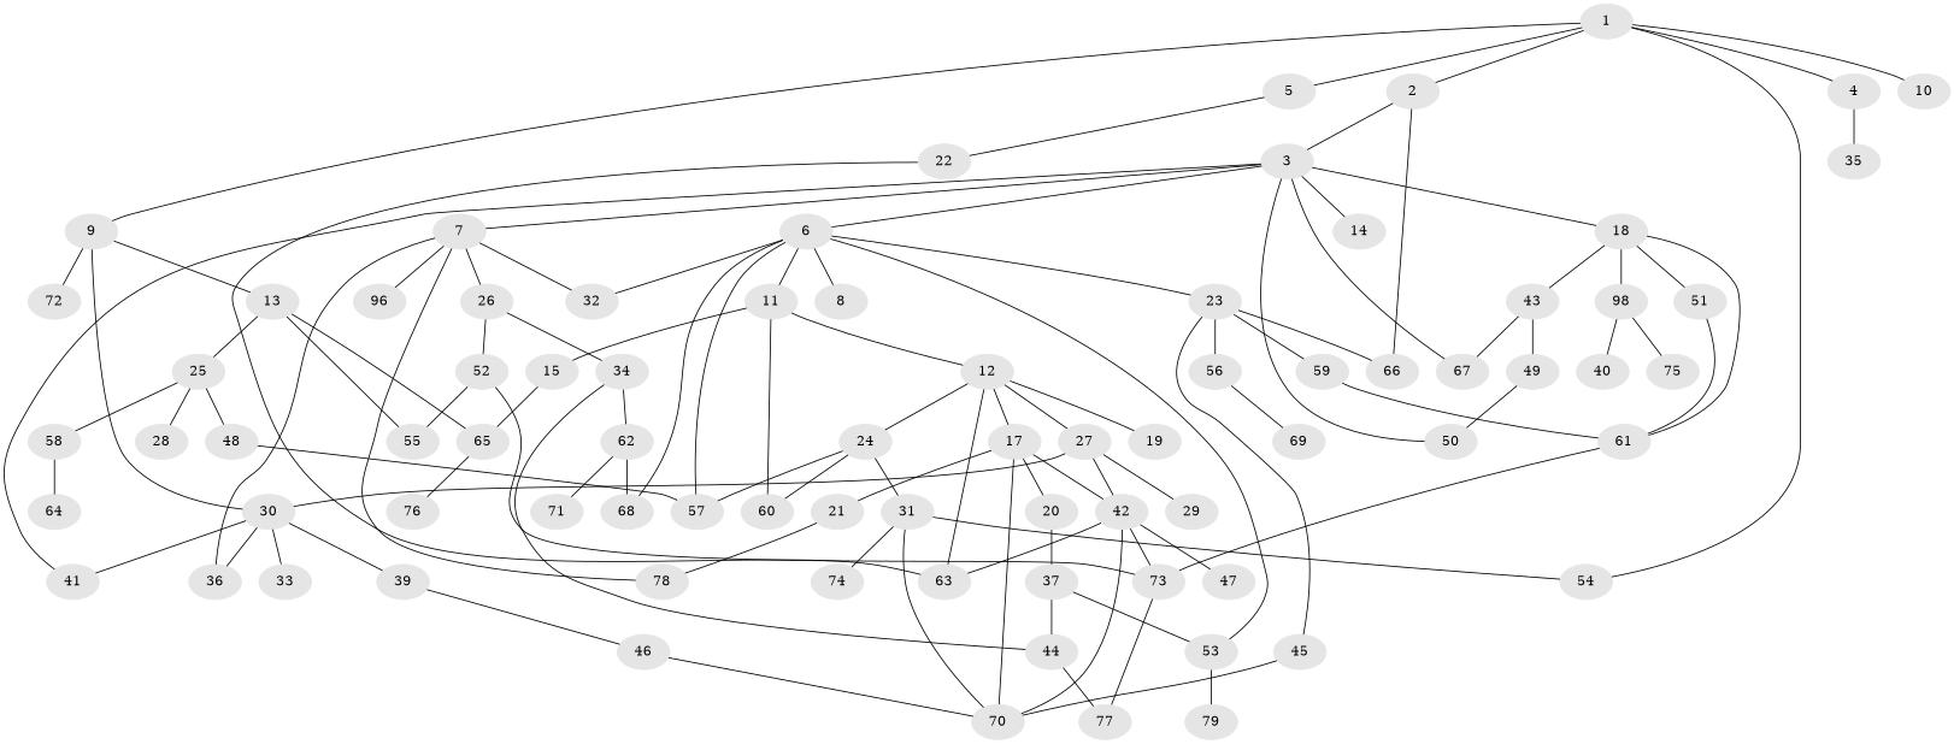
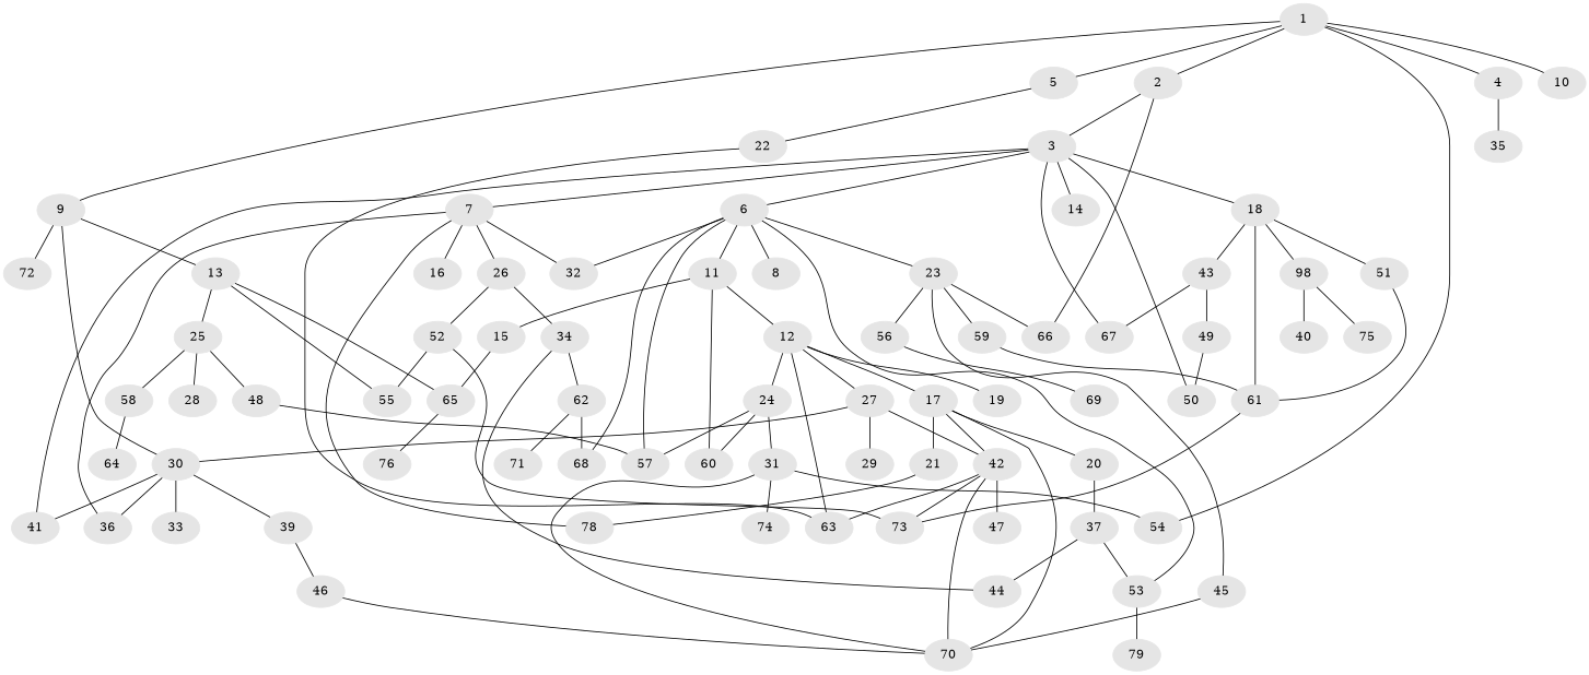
  graph {
    node [color=gray90 style=filled]
    1
    2
    4
    5
    9
    10
    54
    3
    66
    35
    22
    13
    30
    72
    6
    7
    14
    18
    41
    50
    67
    8
    11
    23
    32
    53
    57
    68
-   16 [label=96]
+   16
    26
    36
    78
    n33 [label=98]
    43
    51
    61
    63
    12
    15
    60
    45
    56
    59
    79
    34
    52
    25
    55
    65
    33
    39
    17
    19
    24
    27
    20
    21
    42
    70
    31
    29
    28
    48
    58
    76
    37
    47
    73
    40
    75
    49
    44
    69
    74
    64
    62
    46
-   77
    71
    1 -- 2
    1 -- 4
    1 -- 5
    1 -- 9
    1 -- 10
    1 -- 54
    2 -- 3
    2 -- 66
    4 -- 35
    5 -- 22
    9 -- 13
    9 -- 30
    9 -- 72
    3 -- 6
    3 -- 7
    3 -- 14
    3 -- 18
    3 -- 41
    3 -- 50
    3 -- 67
    22 -- 63
    13 -- 25
    13 -- 55
    13 -- 65
    30 -- 41
    30 -- 36
    30 -- 33
    30 -- 39
    6 -- 8
    6 -- 11
    6 -- 23
    6 -- 32
    6 -- 53
    6 -- 57
    6 -- 68
    7 -- 32
    7 -- 16
    7 -- 26
    7 -- 36
    7 -- 78
    18 -- n33
    18 -- 43
    18 -- 51
    18 -- 61
    11 -- 12
    11 -- 15
    11 -- 60
    23 -- 66
    23 -- 45
    23 -- 56
    23 -- 59
    53 -- 79
    26 -- 34
    26 -- 52
    n33 -- 40
    n33 -- 75
    43 -- 67
    43 -- 49
    51 -- 61
    61 -- 73
    12 -- 63
    12 -- 17
    12 -- 19
    12 -- 24
    12 -- 27
    15 -- 65
    45 -- 70
    56 -- 69
    59 -- 61
    34 -- 44
    34 -- 62
    52 -- 55
    52 -- 73
    25 -- 28
    25 -- 48
    25 -- 58
    65 -- 76
    39 -- 46
    17 -- 20
    17 -- 21
    17 -- 42
    17 -- 70
    24 -- 57
    24 -- 60
    24 -- 31
    27 -- 30
    27 -- 42
    27 -- 29
    20 -- 37
    21 -- 78
    42 -- 63
    42 -- 70
    42 -- 47
    42 -- 73
    31 -- 54
    31 -- 70
    31 -- 74
    48 -- 57
    58 -- 64
    37 -- 53
    37 -- 44
-   73 -- 77
    49 -- 50
-   44 -- 77
    62 -- 68
    62 -- 71
    46 -- 70
  }
